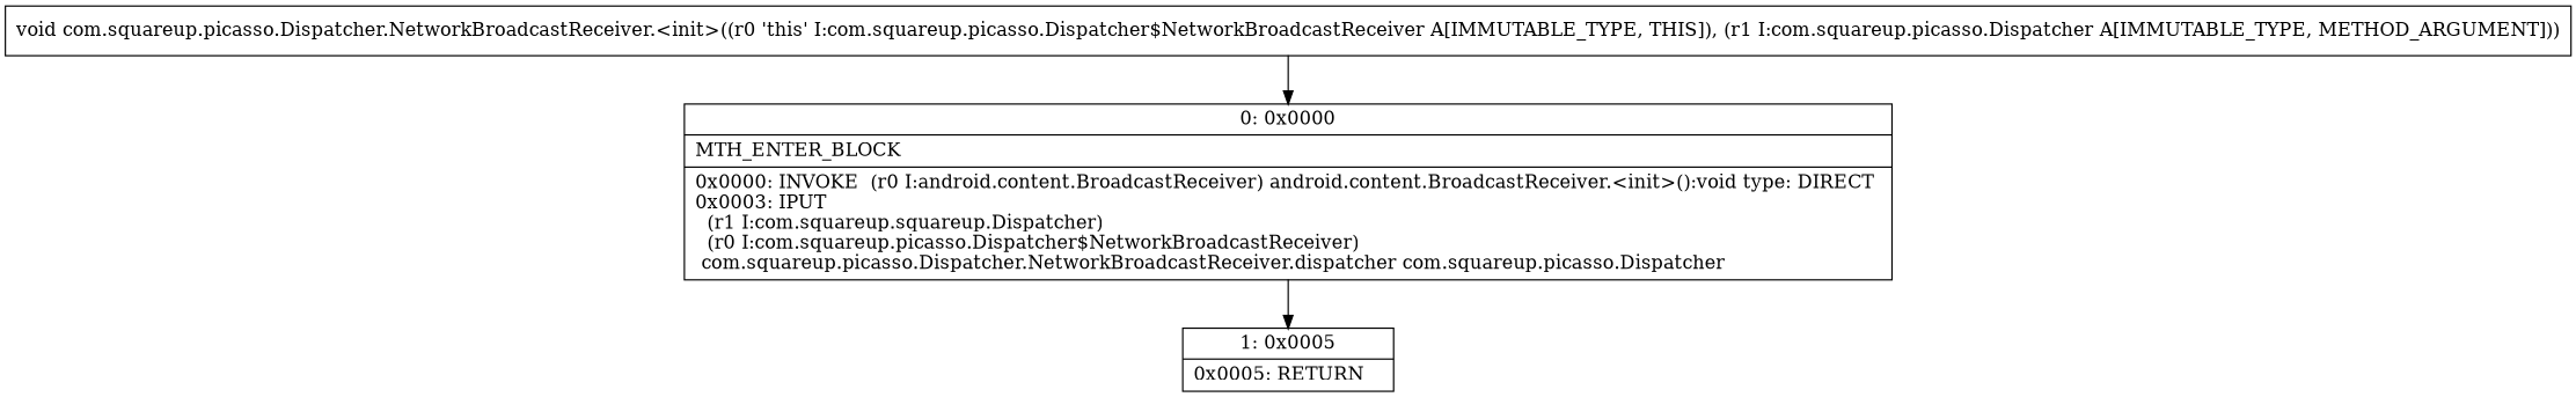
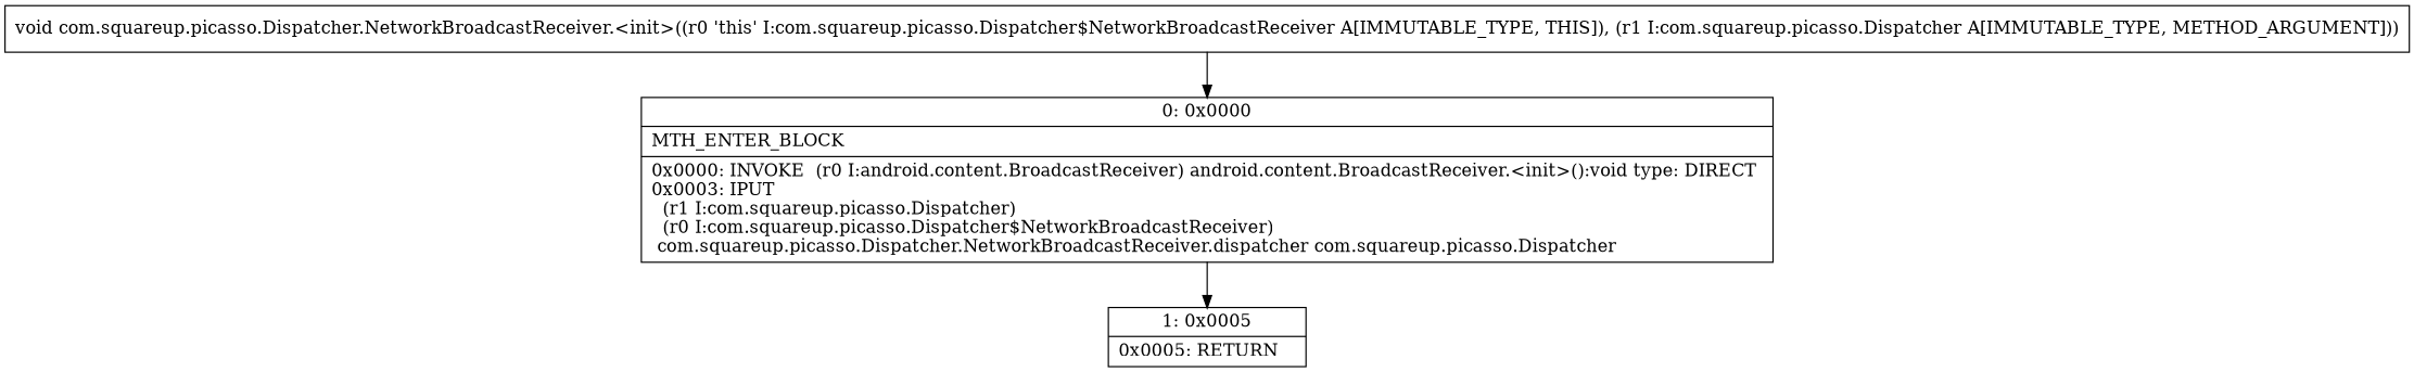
  digraph {
    node [shape=record]
-   n1 [label="{0\:\ 0x0000|MTH_ENTER_BLOCK\l|0x0000: INVOKE  (r0 I:android.content.BroadcastReceiver) android.content.BroadcastReceiver.\<init\>():void type: DIRECT \l0x0003: IPUT  \l  (r1 I:com.squareup.squareup.Dispatcher)\l  (r0 I:com.squareup.picasso.Dispatcher$NetworkBroadcastReceiver)\l com.squareup.picasso.Dispatcher.NetworkBroadcastReceiver.dispatcher com.squareup.picasso.Dispatcher \l}"]
+   n1 [label="{0\:\ 0x0000|MTH_ENTER_BLOCK\l|0x0000: INVOKE  (r0 I:android.content.BroadcastReceiver) android.content.BroadcastReceiver.\<init\>():void type: DIRECT \l0x0003: IPUT  \l  (r1 I:com.squareup.picasso.Dispatcher)\l  (r0 I:com.squareup.picasso.Dispatcher$NetworkBroadcastReceiver)\l com.squareup.picasso.Dispatcher.NetworkBroadcastReceiver.dispatcher com.squareup.picasso.Dispatcher \l}"]
    n2 [label="{1\:\ 0x0005|0x0005: RETURN   \l}"]
    n3 [label="{void com.squareup.picasso.Dispatcher.NetworkBroadcastReceiver.\<init\>((r0 'this' I:com.squareup.picasso.Dispatcher$NetworkBroadcastReceiver A[IMMUTABLE_TYPE, THIS]), (r1 I:com.squareup.picasso.Dispatcher A[IMMUTABLE_TYPE, METHOD_ARGUMENT])) }"]
    n1 -> n2
    n3 -> n1
  }
